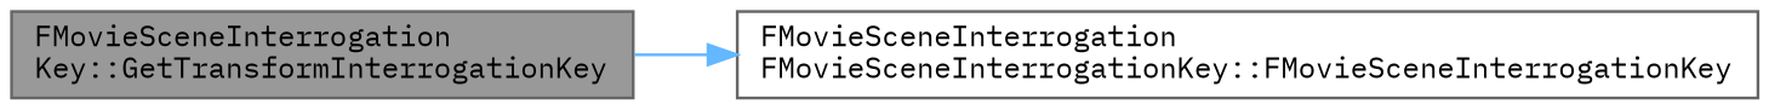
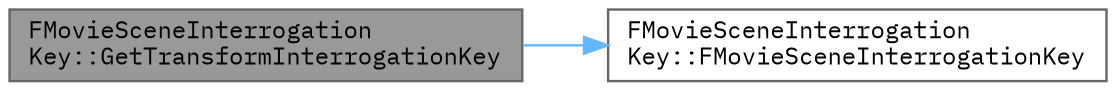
  digraph {
    rankdir=LR
    fontname="IBM Plex Mono"
    node [fontname="IBM Plex Mono" fontsize=10 shape=box style=filled]
    n1 [color=gray40 fillcolor=grey60 fontcolor=black height=0.2 label="FMovieSceneInterrogation\lKey::GetTransformInterrogationKey" width=0.4]
-   n2 [color=grey40 fillcolor=white height=0.2 label="FMovieSceneInterrogation\lFMovieSceneInterrogationKey::FMovieSceneInterrogationKey" width=0.4]
+   n2 [color=grey40 fillcolor=white height=0.2 label="FMovieSceneInterrogation\lKey::FMovieSceneInterrogationKey" width=0.4]
    n1 -> n2 [color=steelblue1 fontname="IBM Plex Mono" fontsize=10 labelfontname=Helvetica labelfontsize=10 style=solid]
  }
